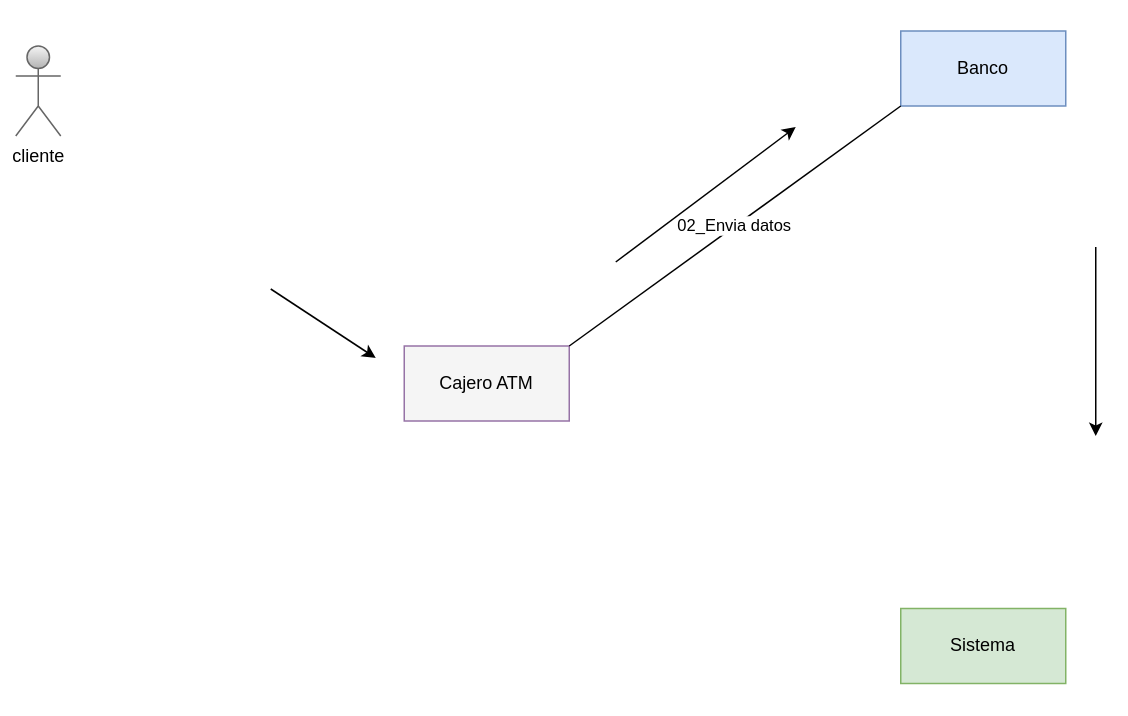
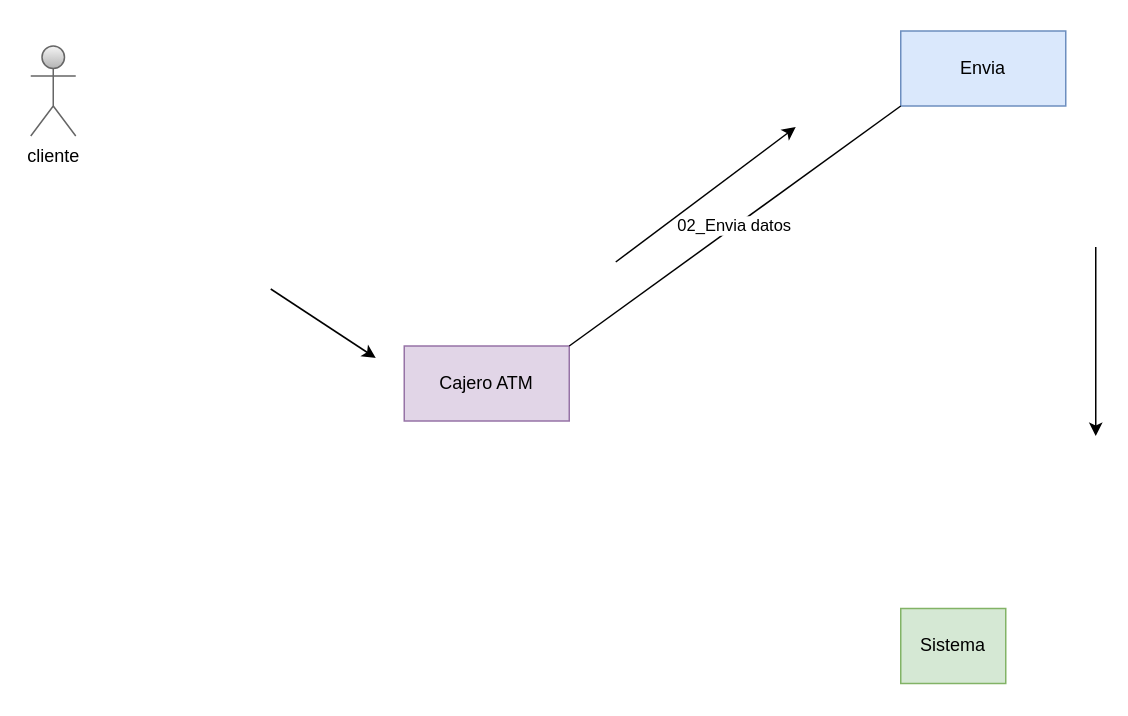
  <mxCell id="0" />
  <mxCell id="1" parent="0" />
- <mxCell id="2" value="cliente" style="shape=umlActor;verticalLabelPosition=bottom;verticalAlign=top;html=1;fillColor=#f5f5f5;gradientColor=#b3b3b3;strokeColor=#666666;" vertex="1" parent="1"><mxGeometry x="10" y="30" width="30" height="60" as="geometry" /></mxCell>
- <mxCell id="3" value="Cajero ATM" style="html=1;whiteSpace=wrap;fillColor=#f5f5f5;strokeColor=#9673a6;" vertex="1" parent="1"><mxGeometry x="269" y="230" width="110" height="50" as="geometry" /></mxCell>
- <mxCell id="4" value="Sistema" style="html=1;whiteSpace=wrap;fillColor=#d5e8d4;strokeColor=#82b366;" vertex="1" parent="1"><mxGeometry x="600" y="405" width="110" height="50" as="geometry" /></mxCell>
- <mxCell id="5" value="Banco" style="html=1;whiteSpace=wrap;fillColor=#dae8fc;strokeColor=#6c8ebf;" vertex="1" parent="1"><mxGeometry x="600" y="20" width="110" height="50" as="geometry" /></mxCell>
+ <mxCell id="2" value="cliente" style="shape=umlActor;verticalLabelPosition=bottom;verticalAlign=top;html=1;fillColor=#f5f5f5;gradientColor=#b3b3b3;strokeColor=#666666;" vertex="1" parent="1"><mxGeometry x="20" y="30" width="30" height="60" as="geometry" /></mxCell>
+ <mxCell id="3" value="Cajero ATM" style="html=1;whiteSpace=wrap;fillColor=#e1d5e7;strokeColor=#9673a6;" vertex="1" parent="1"><mxGeometry x="269" y="230" width="110" height="50" as="geometry" /></mxCell>
+ <mxCell id="4" value="Sistema" style="html=1;whiteSpace=wrap;fillColor=#d5e8d4;strokeColor=#82b366;" vertex="1" parent="1"><mxGeometry x="600" y="405" width="70" height="50" as="geometry" /></mxCell>
+ <mxCell id="5" value="Envia" style="html=1;whiteSpace=wrap;fillColor=#dae8fc;strokeColor=#6c8ebf;" vertex="1" parent="1"><mxGeometry x="600" y="20" width="110" height="50" as="geometry" /></mxCell>
  <mxCell id="6" value="02_Envia datos" style="endArrow=none;html=1;rounded=0;entryX=0;entryY=1;entryDx=0;entryDy=0;exitX=1;exitY=0;exitDx=0;exitDy=0;" edge="1" parent="1" source="3" target="5"><mxGeometry x="-0.003" width="50" height="50" relative="1" as="geometry"><mxPoint x="160" y="20" as="sourcePoint" /><mxPoint x="210" y="-30" as="targetPoint" /><mxPoint as="offset" /></mxGeometry></mxCell>
  <mxCell id="7" value="" style="endArrow=classic;html=1;rounded=0;" edge="1" parent="1"><mxGeometry width="50" height="50" relative="1" as="geometry"><mxPoint x="730" y="164" as="sourcePoint" /><mxPoint x="730" y="290" as="targetPoint" /></mxGeometry></mxCell>
  <mxCell id="8" value="" style="endArrow=classic;html=1;rounded=0;" edge="1" parent="1"><mxGeometry width="50" height="50" relative="1" as="geometry"><mxPoint x="180" y="192" as="sourcePoint" /><mxPoint x="250" y="238" as="targetPoint" /></mxGeometry></mxCell>
  <mxCell id="9" value="" style="endArrow=classic;html=1;rounded=0;" edge="1" parent="1"><mxGeometry width="50" height="50" relative="1" as="geometry"><mxPoint x="410" y="174" as="sourcePoint" /><mxPoint x="530" y="84" as="targetPoint" /></mxGeometry></mxCell>
